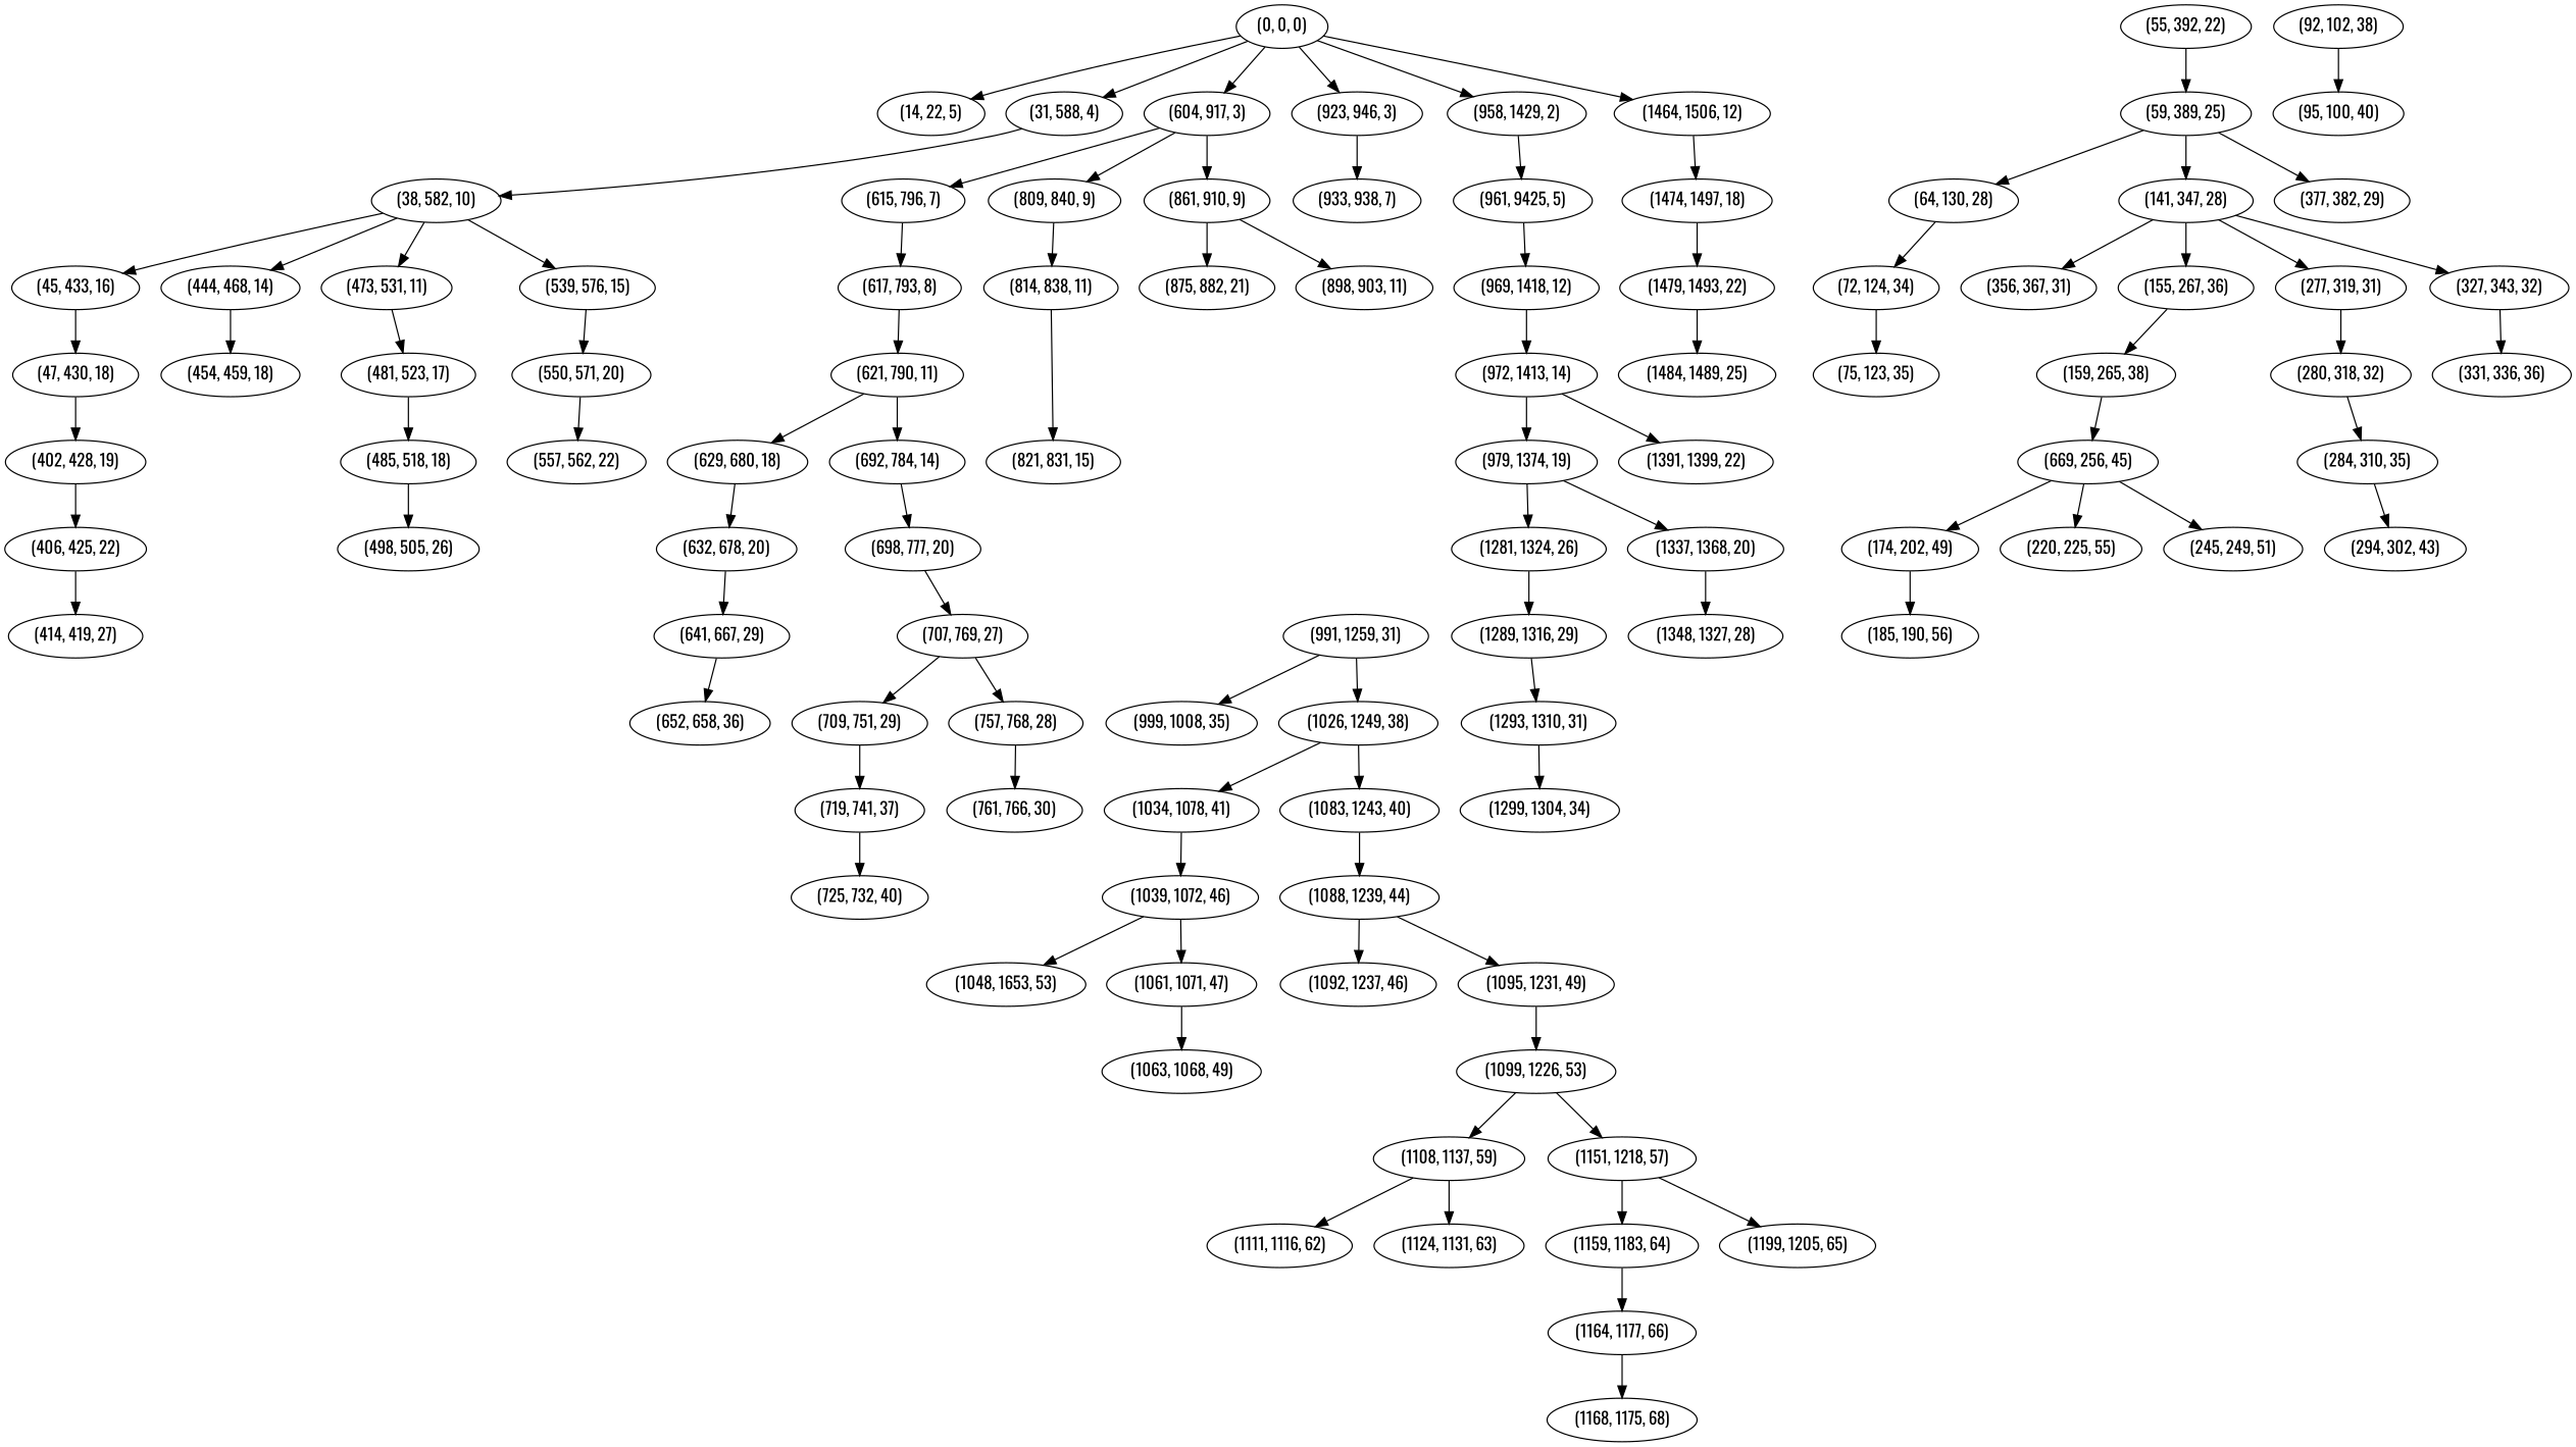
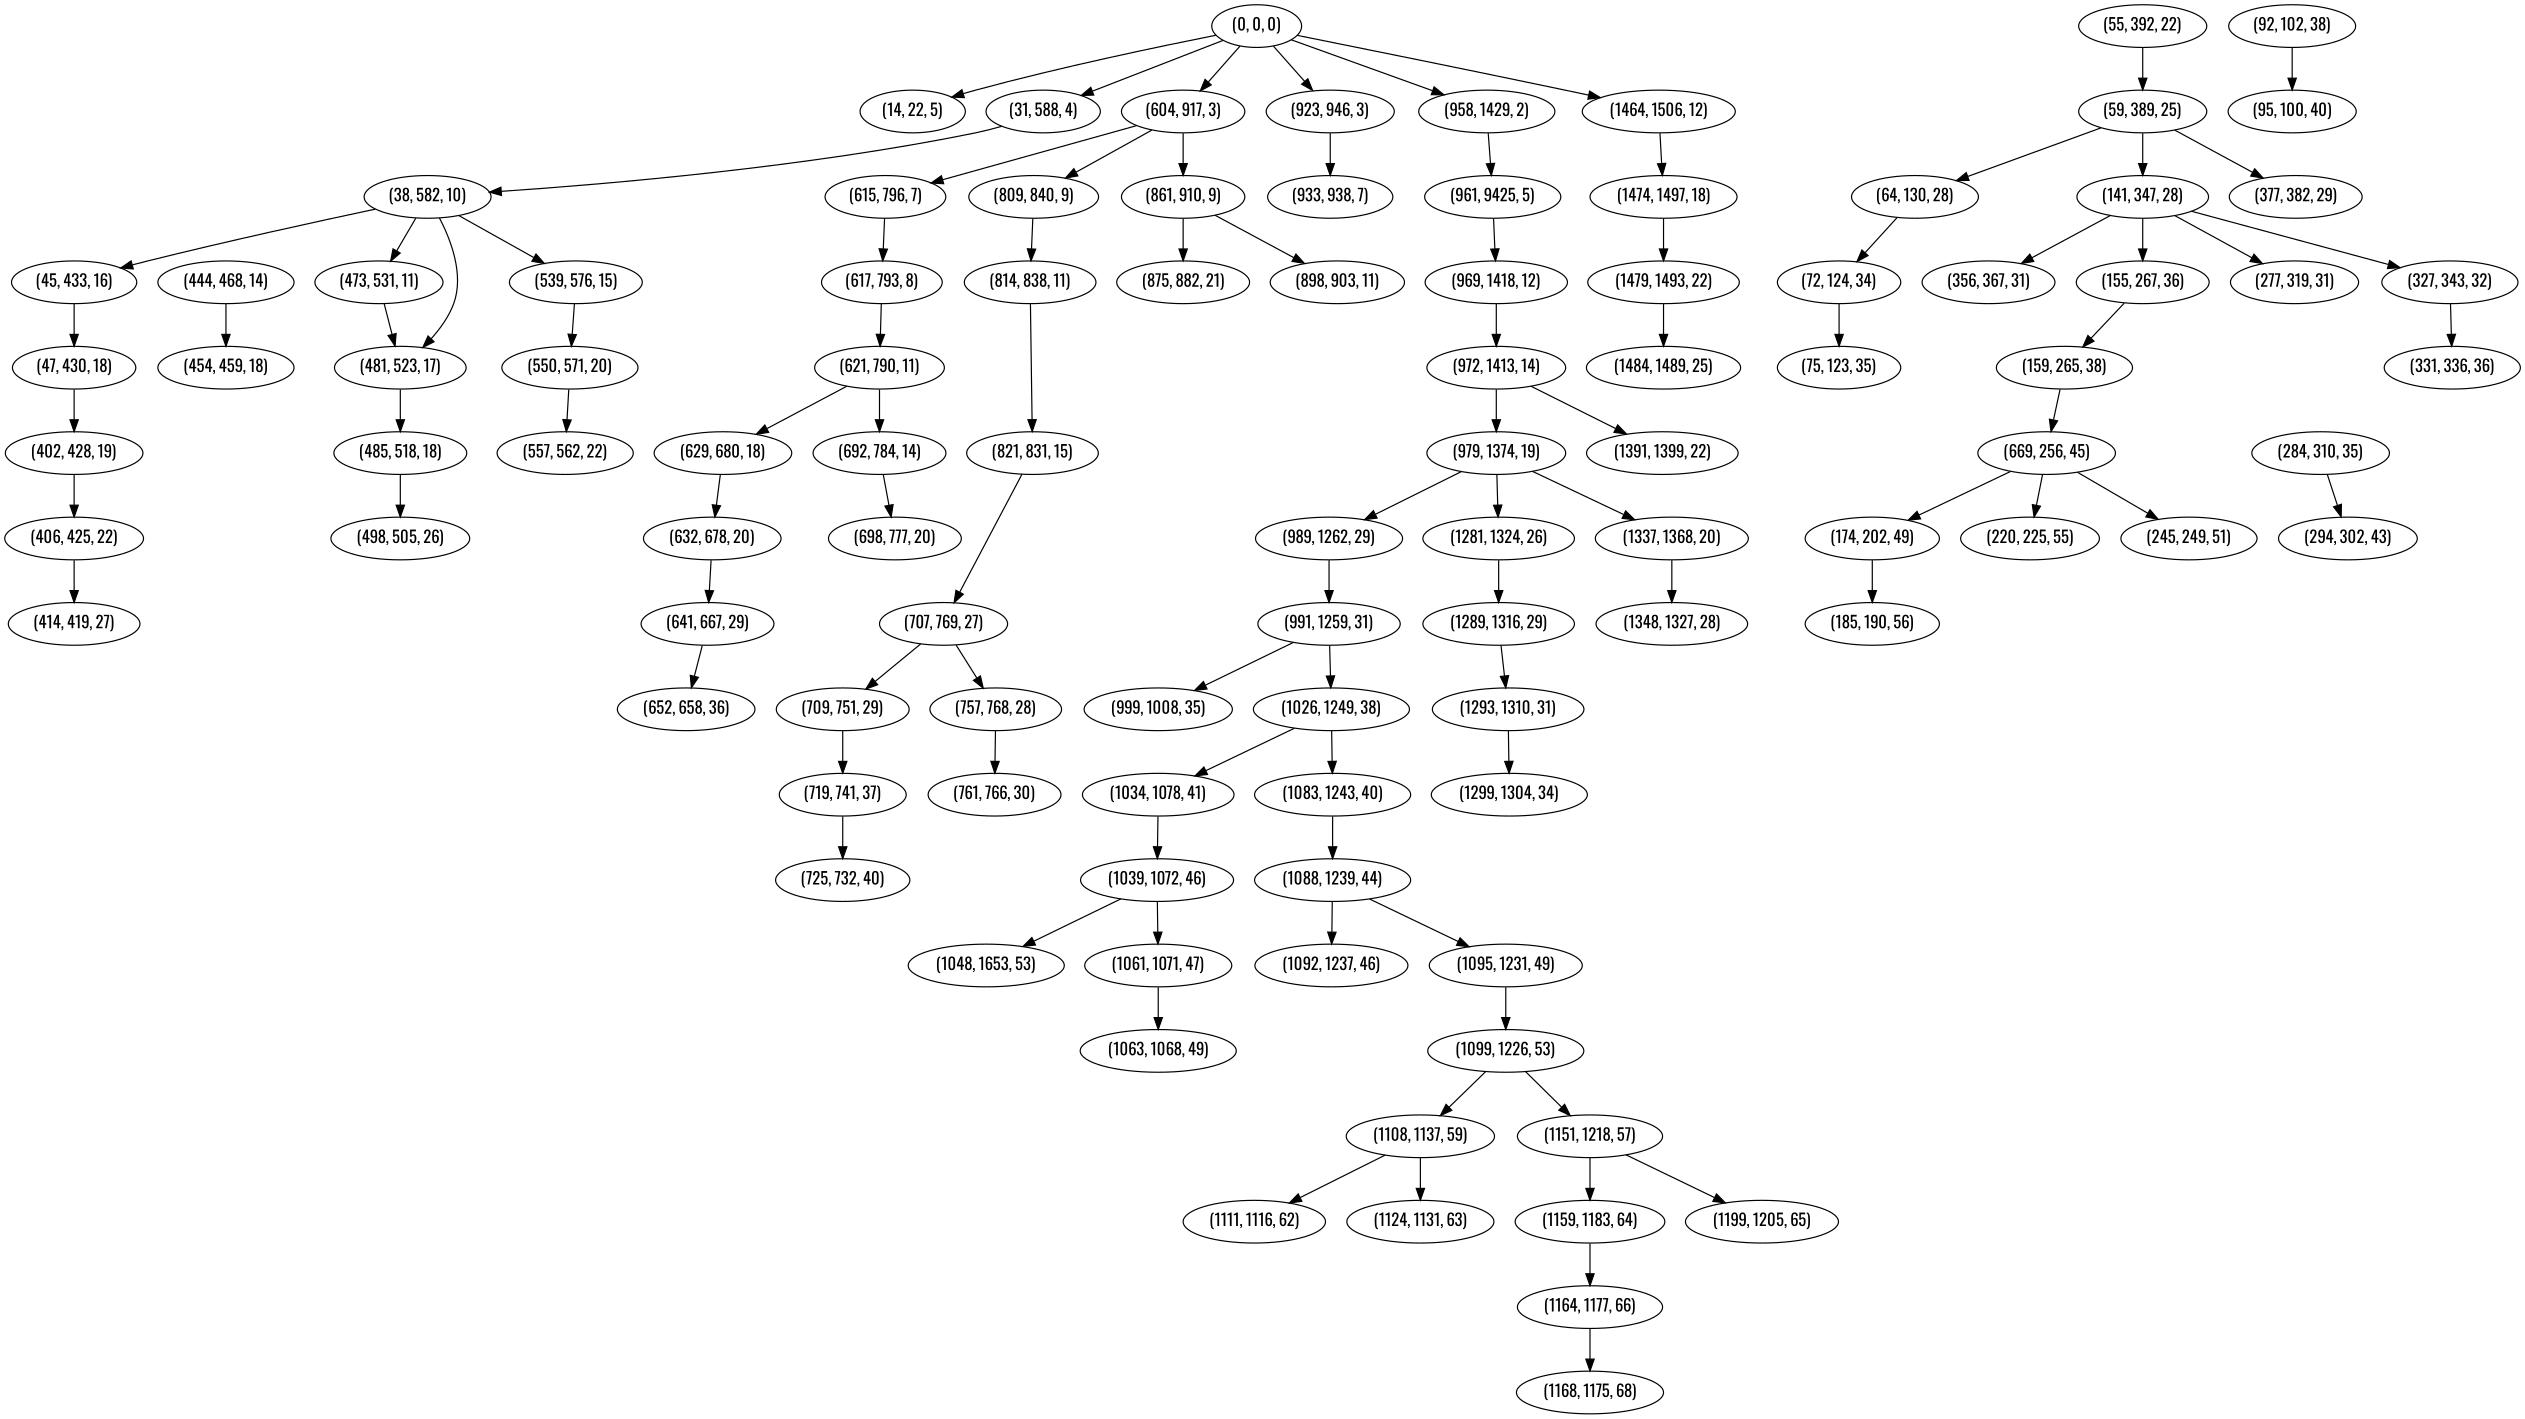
  digraph {
    fontname=Oswald
    node [fontname=Oswald]
    edge [fontname=Oswald]
    "(0, 0, 0)"
    "(14, 22, 5)"
    "(31, 588, 4)"
    "(604, 917, 3)"
    "(923, 946, 3)"
    "(958, 1429, 2)"
    "(1464, 1506, 12)"
    "(38, 582, 10)"
    "(615, 796, 7)"
    "(809, 840, 9)"
    "(861, 910, 9)"
    "(933, 938, 7)"
    n13 [label="(961, 9425, 5)"]
    "(1474, 1497, 18)"
    "(45, 433, 16)"
    "(444, 468, 14)"
    "(473, 531, 11)"
    "(539, 576, 15)"
    "(47, 430, 18)"
    "(454, 459, 18)"
    "(481, 523, 17)"
    "(550, 571, 20)"
    "(402, 428, 19)"
    "(406, 425, 22)"
    "(55, 392, 22)"
    "(59, 389, 25)"
    "(64, 130, 28)"
    "(141, 347, 28)"
    "(377, 382, 29)"
    "(72, 124, 34)"
    "(356, 367, 31)"
    "(155, 267, 36)"
    "(277, 319, 31)"
    "(327, 343, 32)"
    "(75, 123, 35)"
    "(92, 102, 38)"
    "(95, 100, 40)"
    "(159, 265, 38)"
-   "(280, 318, 32)"
    "(331, 336, 36)"
    n41 [label="(669, 256, 45)"]
    "(174, 202, 49)"
    "(220, 225, 55)"
    "(245, 249, 51)"
    "(185, 190, 56)"
    "(284, 310, 35)"
    "(294, 302, 43)"
    "(414, 419, 27)"
    "(485, 518, 18)"
    "(498, 505, 26)"
    "(557, 562, 22)"
    "(617, 793, 8)"
    "(814, 838, 11)"
    "(875, 882, 21)"
    "(898, 903, 11)"
    "(621, 790, 11)"
    "(629, 680, 18)"
    "(692, 784, 14)"
    "(632, 678, 20)"
    "(698, 777, 20)"
    "(641, 667, 29)"
    "(652, 658, 36)"
    "(707, 769, 27)"
    "(709, 751, 29)"
    "(757, 768, 28)"
    "(719, 741, 37)"
    "(761, 766, 30)"
    "(725, 732, 40)"
    "(821, 831, 15)"
    "(969, 1418, 12)"
    "(972, 1413, 14)"
    "(979, 1374, 19)"
    "(1391, 1399, 22)"
+   "(989, 1262, 29)"
    "(1281, 1324, 26)"
    "(1337, 1368, 20)"
    "(991, 1259, 31)"
    "(1289, 1316, 29)"
    n79 [label="(1348, 1327, 28)"]
    "(999, 1008, 35)"
    "(1026, 1249, 38)"
    "(1034, 1078, 41)"
    "(1083, 1243, 40)"
    "(1039, 1072, 46)"
    "(1088, 1239, 44)"
    n86 [label="(1048, 1653, 53)"]
    "(1061, 1071, 47)"
    "(1063, 1068, 49)"
    "(1092, 1237, 46)"
    "(1095, 1231, 49)"
    "(1099, 1226, 53)"
    "(1108, 1137, 59)"
    "(1151, 1218, 57)"
    "(1111, 1116, 62)"
    "(1124, 1131, 63)"
    "(1159, 1183, 64)"
    "(1199, 1205, 65)"
    "(1164, 1177, 66)"
    "(1168, 1175, 68)"
    "(1293, 1310, 31)"
    "(1299, 1304, 34)"
    "(1479, 1493, 22)"
    "(1484, 1489, 25)"
    "(0, 0, 0)" -> "(14, 22, 5)"
    "(0, 0, 0)" -> "(31, 588, 4)"
    "(0, 0, 0)" -> "(604, 917, 3)"
    "(0, 0, 0)" -> "(923, 946, 3)"
    "(0, 0, 0)" -> "(958, 1429, 2)"
    "(0, 0, 0)" -> "(1464, 1506, 12)"
    "(31, 588, 4)" -> "(38, 582, 10)"
    "(604, 917, 3)" -> "(615, 796, 7)"
    "(604, 917, 3)" -> "(809, 840, 9)"
    "(604, 917, 3)" -> "(861, 910, 9)"
    "(923, 946, 3)" -> "(933, 938, 7)"
    "(958, 1429, 2)" -> n13
    "(1464, 1506, 12)" -> "(1474, 1497, 18)"
    "(38, 582, 10)" -> "(45, 433, 16)"
-   "(38, 582, 10)" -> "(444, 468, 14)"
+   "(38, 582, 10)" -> "(481, 523, 17)"
    "(38, 582, 10)" -> "(473, 531, 11)"
    "(38, 582, 10)" -> "(539, 576, 15)"
    "(615, 796, 7)" -> "(617, 793, 8)"
    "(809, 840, 9)" -> "(814, 838, 11)"
    "(861, 910, 9)" -> "(875, 882, 21)"
    "(861, 910, 9)" -> "(898, 903, 11)"
    n13 -> "(969, 1418, 12)"
    "(1474, 1497, 18)" -> "(1479, 1493, 22)"
    "(45, 433, 16)" -> "(47, 430, 18)"
    "(444, 468, 14)" -> "(454, 459, 18)"
    "(473, 531, 11)" -> "(481, 523, 17)"
    "(539, 576, 15)" -> "(550, 571, 20)"
    "(47, 430, 18)" -> "(402, 428, 19)"
    "(481, 523, 17)" -> "(485, 518, 18)"
    "(550, 571, 20)" -> "(557, 562, 22)"
    "(402, 428, 19)" -> "(406, 425, 22)"
    "(406, 425, 22)" -> "(414, 419, 27)"
    "(55, 392, 22)" -> "(59, 389, 25)"
    "(59, 389, 25)" -> "(64, 130, 28)"
    "(59, 389, 25)" -> "(141, 347, 28)"
    "(59, 389, 25)" -> "(377, 382, 29)"
    "(64, 130, 28)" -> "(72, 124, 34)"
    "(141, 347, 28)" -> "(356, 367, 31)"
    "(141, 347, 28)" -> "(155, 267, 36)"
    "(141, 347, 28)" -> "(277, 319, 31)"
    "(141, 347, 28)" -> "(327, 343, 32)"
    "(72, 124, 34)" -> "(75, 123, 35)"
    "(155, 267, 36)" -> "(159, 265, 38)"
-   "(277, 319, 31)" -> "(280, 318, 32)"
    "(327, 343, 32)" -> "(331, 336, 36)"
    "(92, 102, 38)" -> "(95, 100, 40)"
    "(159, 265, 38)" -> n41
-   "(280, 318, 32)" -> "(284, 310, 35)"
    n41 -> "(174, 202, 49)"
    n41 -> "(220, 225, 55)"
    n41 -> "(245, 249, 51)"
    "(174, 202, 49)" -> "(185, 190, 56)"
    "(284, 310, 35)" -> "(294, 302, 43)"
    "(485, 518, 18)" -> "(498, 505, 26)"
    "(617, 793, 8)" -> "(621, 790, 11)"
    "(814, 838, 11)" -> "(821, 831, 15)"
    "(621, 790, 11)" -> "(629, 680, 18)"
    "(621, 790, 11)" -> "(692, 784, 14)"
    "(629, 680, 18)" -> "(632, 678, 20)"
    "(692, 784, 14)" -> "(698, 777, 20)"
    "(632, 678, 20)" -> "(641, 667, 29)"
-   "(698, 777, 20)" -> "(707, 769, 27)"
+   "(821, 831, 15)" -> "(707, 769, 27)"
    "(641, 667, 29)" -> "(652, 658, 36)"
    "(707, 769, 27)" -> "(709, 751, 29)"
    "(707, 769, 27)" -> "(757, 768, 28)"
    "(709, 751, 29)" -> "(719, 741, 37)"
    "(757, 768, 28)" -> "(761, 766, 30)"
    "(719, 741, 37)" -> "(725, 732, 40)"
    "(969, 1418, 12)" -> "(972, 1413, 14)"
    "(972, 1413, 14)" -> "(979, 1374, 19)"
    "(972, 1413, 14)" -> "(1391, 1399, 22)"
+   "(979, 1374, 19)" -> "(989, 1262, 29)"
    "(979, 1374, 19)" -> "(1281, 1324, 26)"
    "(979, 1374, 19)" -> "(1337, 1368, 20)"
+   "(989, 1262, 29)" -> "(991, 1259, 31)"
    "(1281, 1324, 26)" -> "(1289, 1316, 29)"
    "(1337, 1368, 20)" -> n79
    "(991, 1259, 31)" -> "(999, 1008, 35)"
    "(991, 1259, 31)" -> "(1026, 1249, 38)"
    "(1289, 1316, 29)" -> "(1293, 1310, 31)"
    "(1026, 1249, 38)" -> "(1034, 1078, 41)"
    "(1026, 1249, 38)" -> "(1083, 1243, 40)"
    "(1034, 1078, 41)" -> "(1039, 1072, 46)"
    "(1083, 1243, 40)" -> "(1088, 1239, 44)"
    "(1039, 1072, 46)" -> n86
    "(1039, 1072, 46)" -> "(1061, 1071, 47)"
    "(1088, 1239, 44)" -> "(1092, 1237, 46)"
    "(1088, 1239, 44)" -> "(1095, 1231, 49)"
    "(1061, 1071, 47)" -> "(1063, 1068, 49)"
    "(1095, 1231, 49)" -> "(1099, 1226, 53)"
    "(1099, 1226, 53)" -> "(1108, 1137, 59)"
    "(1099, 1226, 53)" -> "(1151, 1218, 57)"
    "(1108, 1137, 59)" -> "(1111, 1116, 62)"
    "(1108, 1137, 59)" -> "(1124, 1131, 63)"
    "(1151, 1218, 57)" -> "(1159, 1183, 64)"
    "(1151, 1218, 57)" -> "(1199, 1205, 65)"
    "(1159, 1183, 64)" -> "(1164, 1177, 66)"
    "(1164, 1177, 66)" -> "(1168, 1175, 68)"
    "(1293, 1310, 31)" -> "(1299, 1304, 34)"
    "(1479, 1493, 22)" -> "(1484, 1489, 25)"
  }
